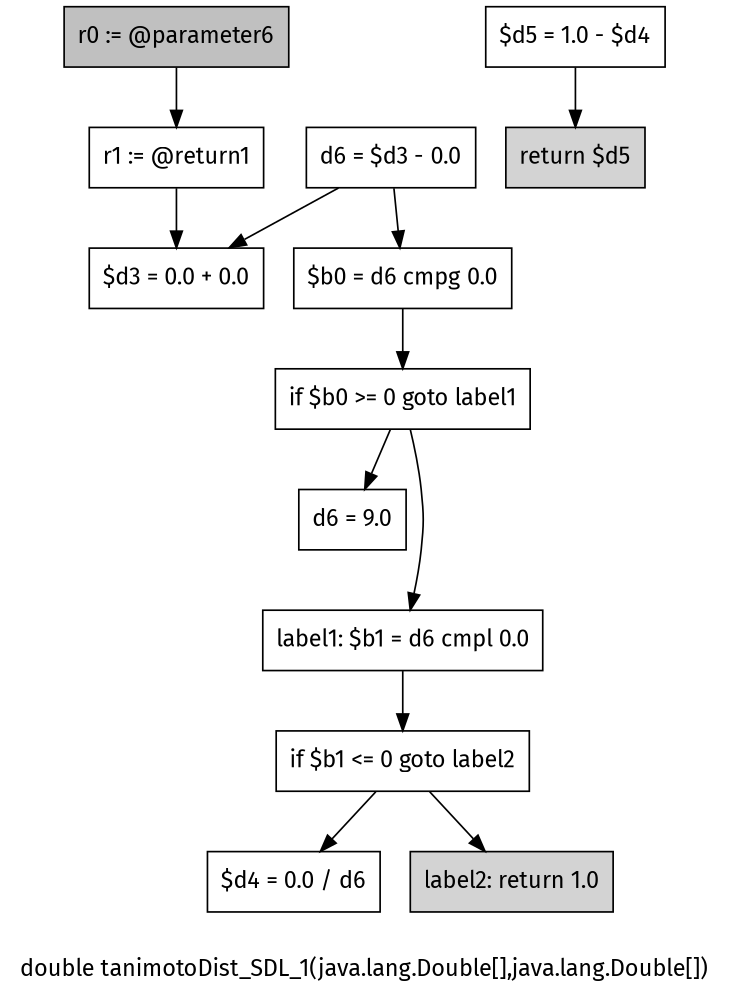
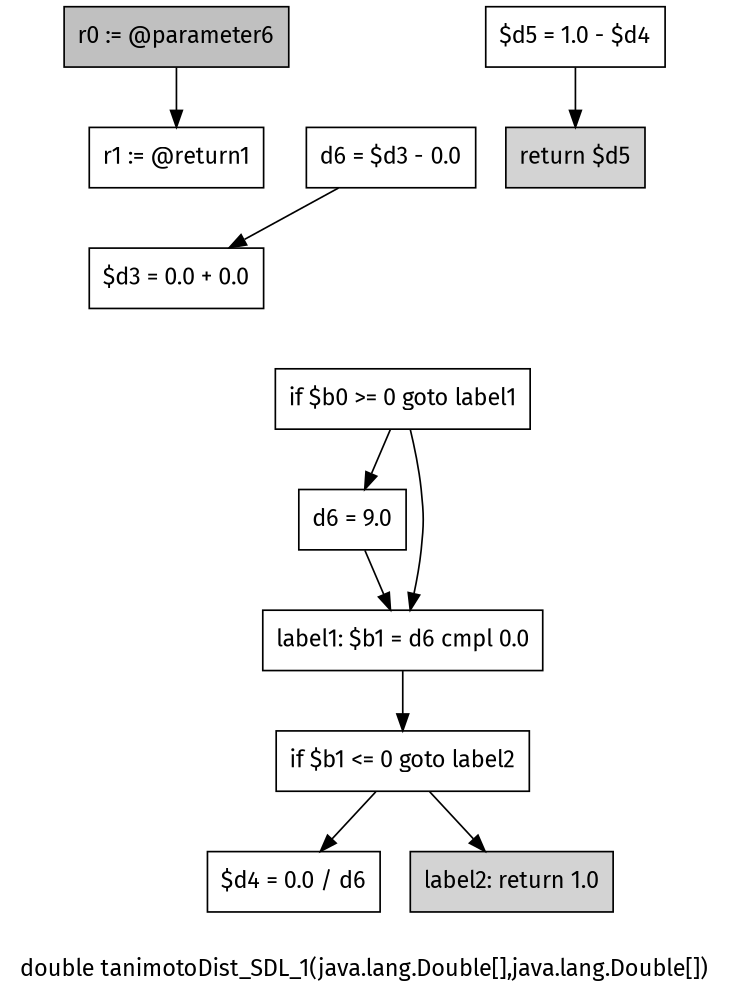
  digraph {
    fontname="Fira Sans"
    label="double tanimotoDist_SDL_1(java.lang.Double[],java.lang.Double[])"
    node [fontname="Fira Sans" shape=box]
    edge [fontname="Fira Sans"]
    n1 [fillcolor=gray label="r0 := @parameter6" style=filled]
    n2 [label="r1 := @return1"]
    n3 [label="$d3 = 0.0 + 0.0"]
    n4 [label="d6 = $d3 - 0.0"]
-   n5 [label="$b0 = d6 cmpg 0.0"]
    n6 [label="if $b0 >= 0 goto label1"]
    n7 [label="d6 = 9.0"]
    n8 [label="label1: $b1 = d6 cmpl 0.0"]
    n9 [label="if $b1 <= 0 goto label2"]
    n10 [label="$d4 = 0.0 / d6"]
    n11 [fillcolor=lightgray label="label2: return 1.0" style=filled]
    n12 [label="$d5 = 1.0 - $d4"]
    n13 [fillcolor=lightgray label="return $d5" style=filled]
    n1 -> n2
-   n2 -> n3
    n4 -> n3
-   n4 -> n5
-   n5 -> n6
    n6 -> n7
    n6 -> n8
+   n7 -> n8
    n8 -> n9
    n9 -> n10
    n9 -> n11
    n12 -> n13
  }
